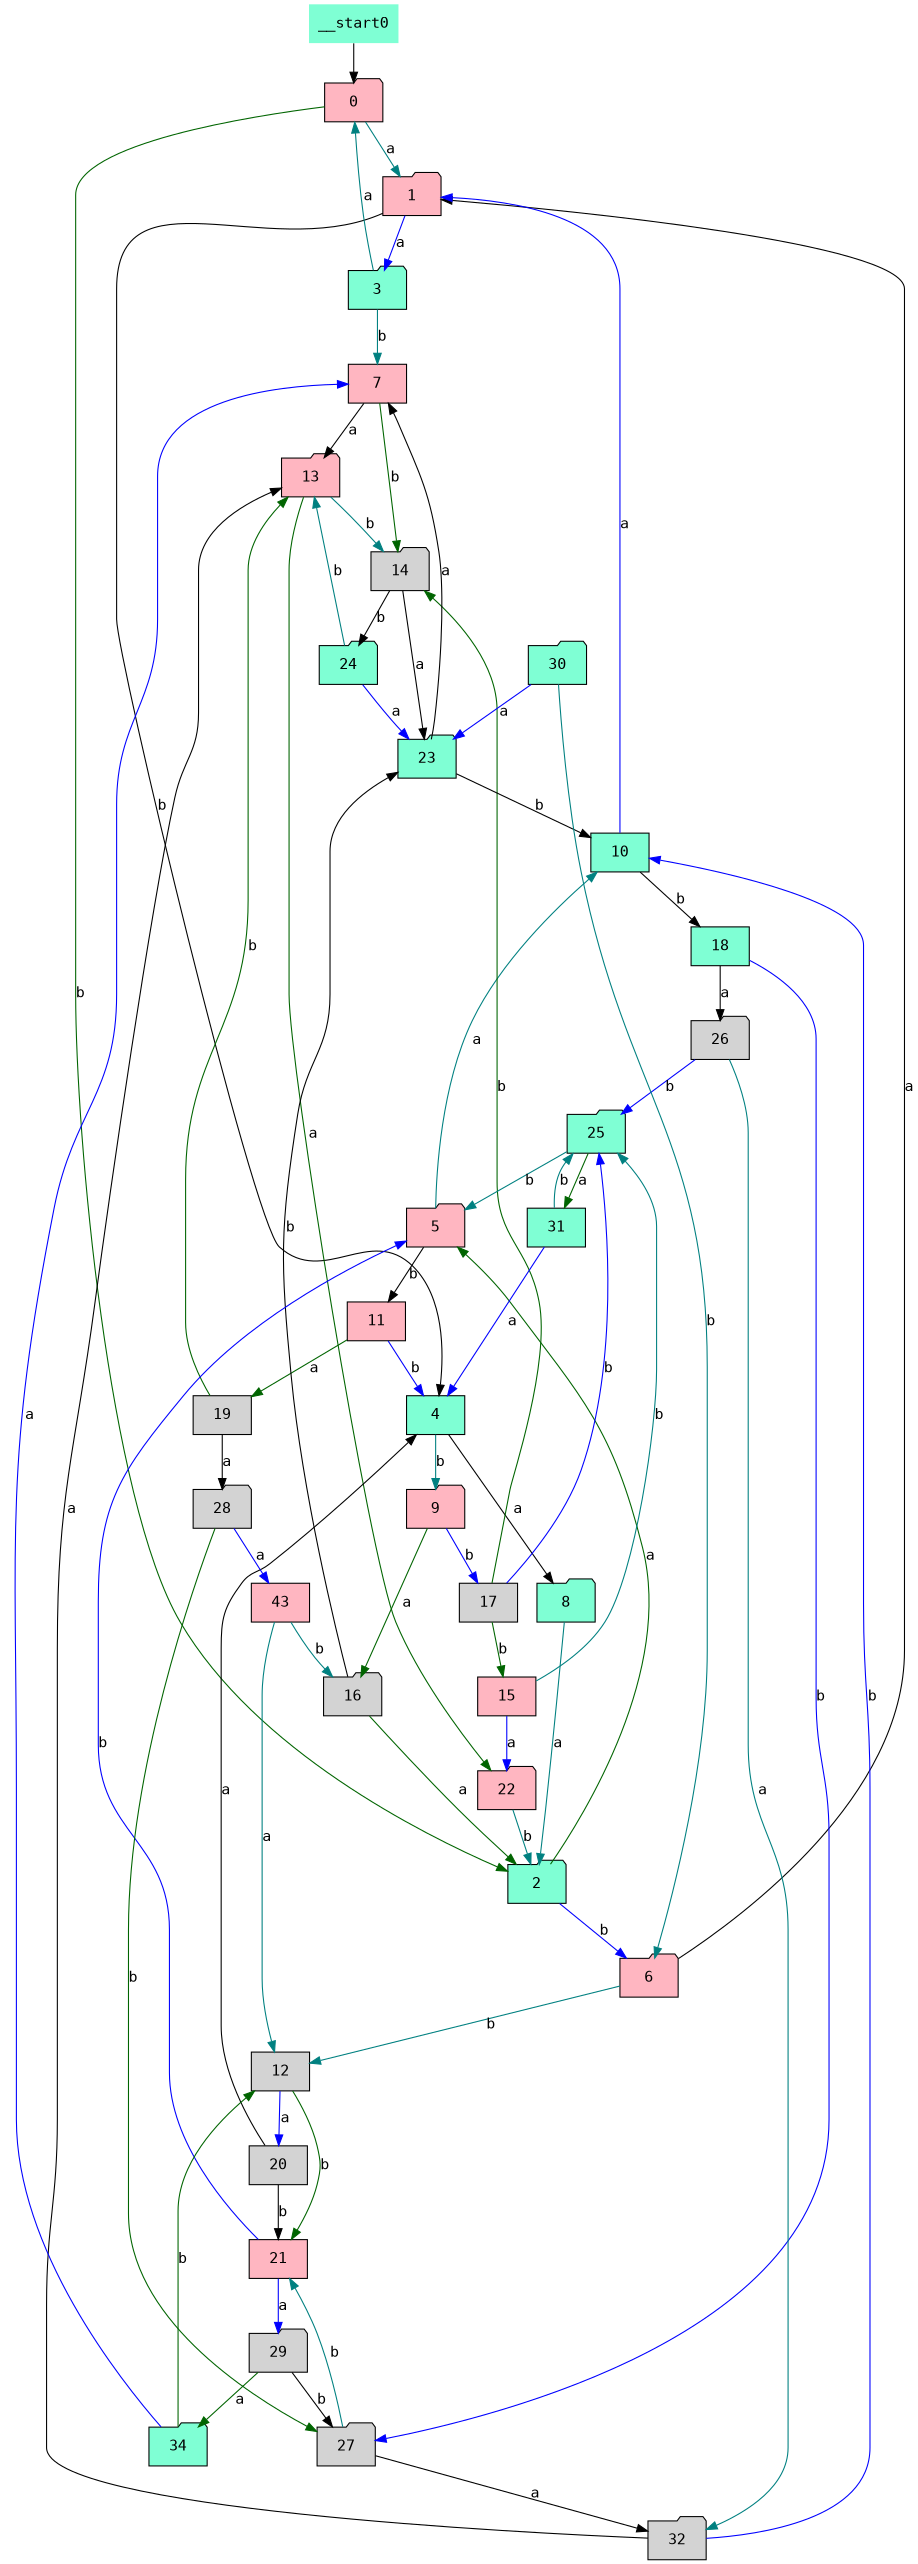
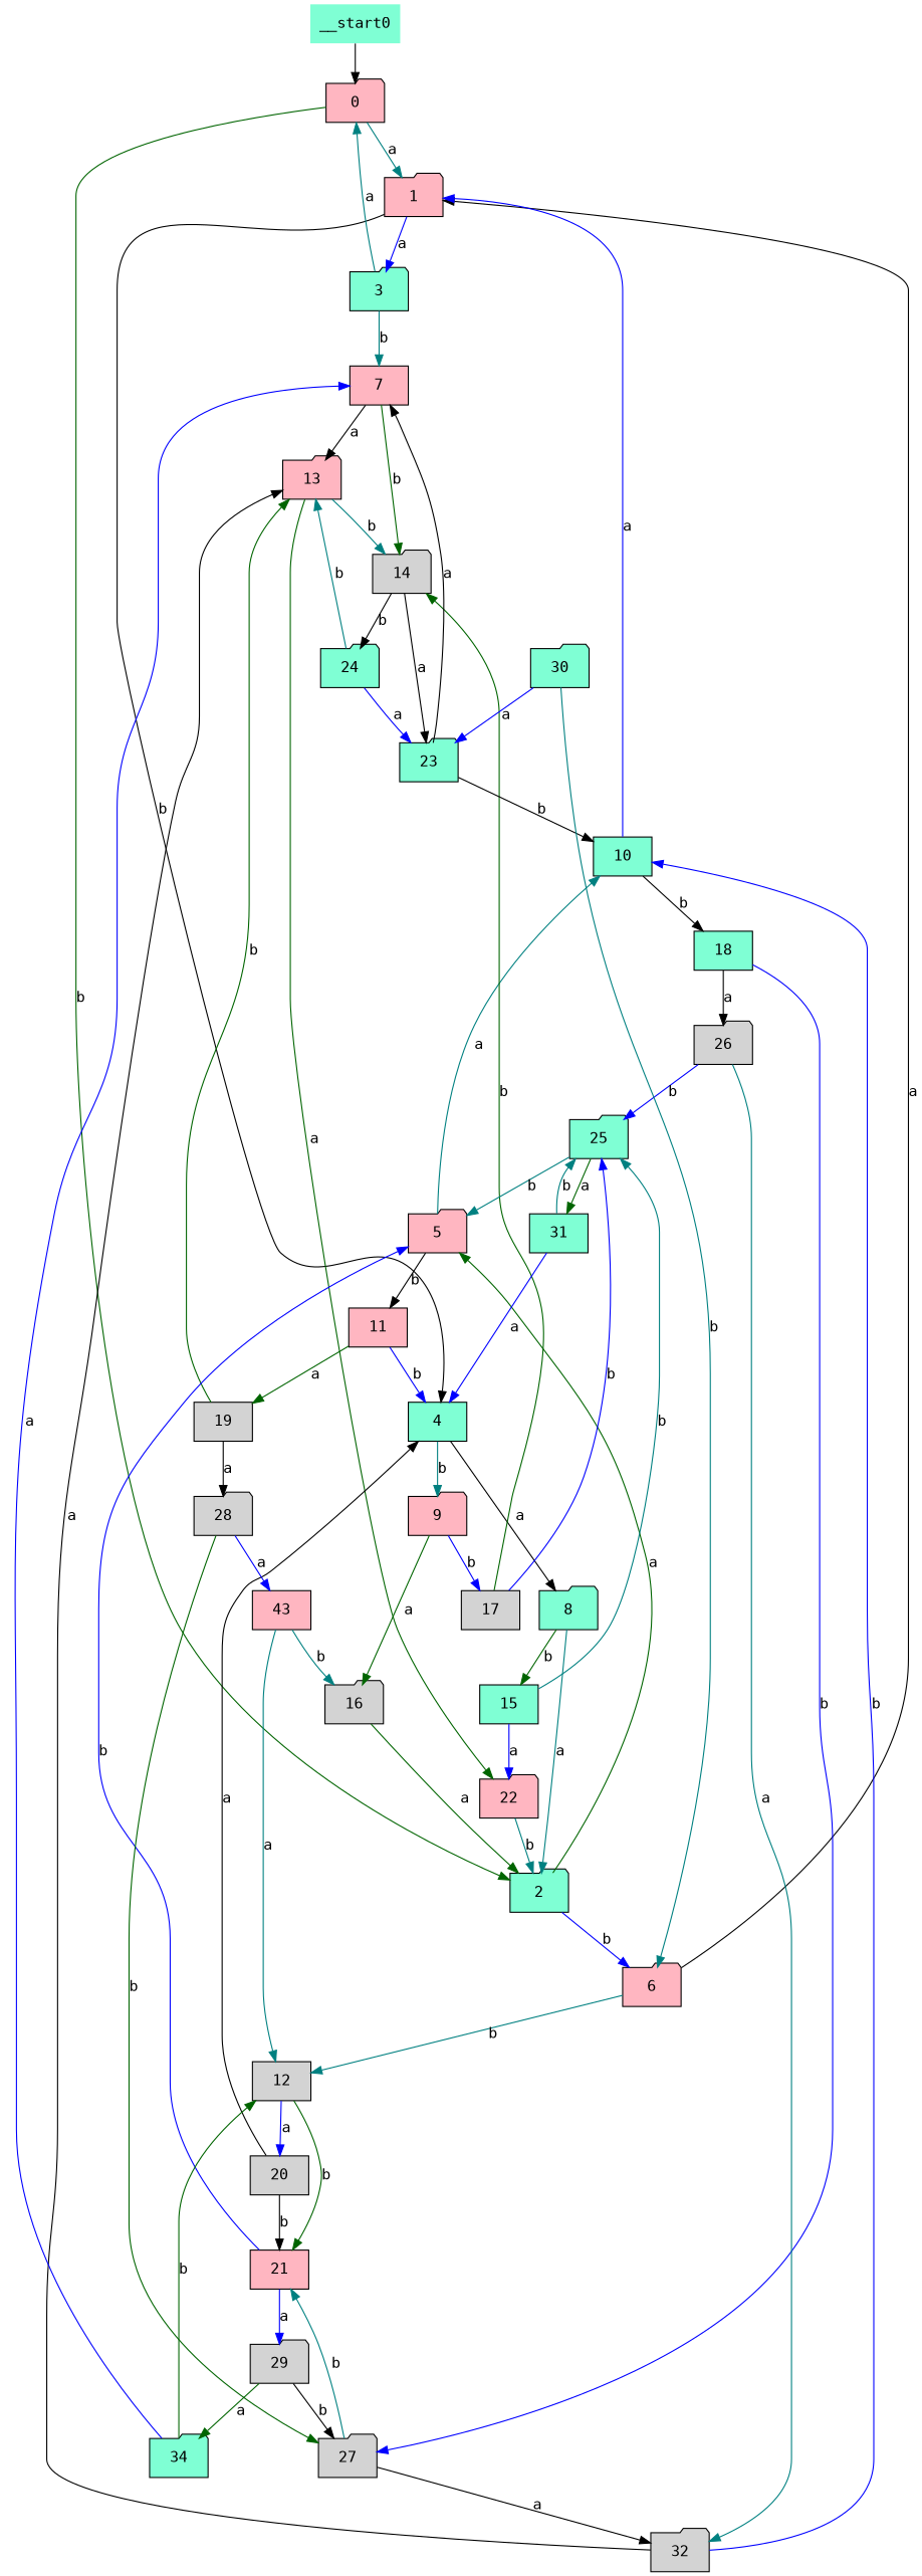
  digraph {
    fontname="DejaVu Sans Mono"
    node [fillcolor=aquamarine fontname="DejaVu Sans Mono" shape=folder style=filled]
    edge [color=black fontname="DejaVu Sans Mono"]
    __start0 [shape=none]
    0 [fillcolor=lightpink]
    1 [fillcolor=lightpink]
    2
    3
    4 [shape=box]
    5 [fillcolor=lightpink]
    6 [fillcolor=lightpink]
    7 [fillcolor=lightpink shape=box]
    8
    9 [fillcolor=lightpink]
    10 [shape=box]
    11 [fillcolor=lightpink shape=box]
    12 [fillcolor=lightgrey shape=box]
    13 [fillcolor=lightpink]
    14 [fillcolor=lightgrey]
-   15 [fillcolor=lightpink shape=box]
+   15 [shape=box]
    16 [fillcolor=lightgrey]
    17 [fillcolor=lightgrey shape=box]
    18 [shape=box]
    19 [fillcolor=lightgrey shape=box]
    20 [fillcolor=lightgrey shape=box]
    21 [fillcolor=lightpink shape=box]
    22 [fillcolor=lightpink]
    23
    24
    25
    26 [fillcolor=lightgrey]
    27 [fillcolor=lightgrey]
    28 [fillcolor=lightgrey]
    29 [fillcolor=lightgrey]
    31 [shape=box]
    32 [fillcolor=lightgrey]
    n34 [fillcolor=lightpink label=43 shape=box]
    34
    30
    __start0 -> 0
    0 -> 1 [color=teal label=a]
    0 -> 2 [color=darkgreen label=b]
    1 -> 3 [color=blue label=a]
    1 -> 4 [label=b]
    2 -> 5 [color=darkgreen label=a]
    2 -> 6 [color=blue label=b]
    3 -> 0 [color=teal label=a]
    3 -> 7 [color=teal label=b]
    4 -> 8 [label=a]
    4 -> 9 [color=teal label=b]
    5 -> 10 [color=teal label=a]
    5 -> 11 [label=b]
    6 -> 1 [label=a]
    6 -> 12 [color=teal label=b]
    7 -> 13 [label=a]
    7 -> 14 [color=darkgreen label=b]
    8 -> 2 [color=teal label=a]
-   17 -> 15 [color=darkgreen label=b]
+   8 -> 15 [color=darkgreen label=b]
    9 -> 16 [color=darkgreen label=a]
    9 -> 17 [color=blue label=b]
    10 -> 1 [color=blue label=a]
    10 -> 18 [label=b]
    11 -> 4 [color=blue label=b]
    11 -> 19 [color=darkgreen label=a]
    12 -> 20 [color=blue label=a]
    12 -> 21 [color=darkgreen label=b]
    13 -> 14 [color=teal label=b]
    13 -> 22 [color=darkgreen label=a]
    14 -> 23 [label=a]
    14 -> 24 [label=b]
    15 -> 22 [color=blue label=a]
    15 -> 25 [color=teal label=b]
    16 -> 2 [color=darkgreen label=a]
-   16 -> 23 [label=b]
    17 -> 14 [color=darkgreen label=b]
    17 -> 25 [color=blue label=b]
    18 -> 26 [label=a]
    18 -> 27 [color=blue label=b]
    19 -> 13 [color=darkgreen label=b]
    19 -> 28 [label=a]
    20 -> 4 [label=a]
    20 -> 21 [label=b]
    21 -> 5 [color=blue label=b]
    21 -> 29 [color=blue label=a]
    22 -> 2 [color=teal label=b]
    23 -> 7 [label=a]
    23 -> 10 [label=b]
    24 -> 13 [color=teal label=b]
    24 -> 23 [color=blue label=a]
    25 -> 5 [color=teal label=b]
    25 -> 31 [color=darkgreen label=a]
    26 -> 25 [color=blue label=b]
    26 -> 32 [color=teal label=a]
    27 -> 21 [color=teal label=b]
    27 -> 32 [label=a]
    28 -> 27 [color=darkgreen label=b]
    28 -> n34 [color=blue label=a]
    29 -> 27 [label=b]
    29 -> 34 [color=darkgreen label=a]
    31 -> 4 [color=blue label=a]
    31 -> 25 [color=teal label=b]
    32 -> 10 [color=blue label=b]
    32 -> 13 [label=a]
    n34 -> 12 [color=teal label=a]
    n34 -> 16 [color=teal label=b]
    34 -> 7 [color=blue label=a]
    34 -> 12 [color=darkgreen label=b]
    30 -> 6 [color=teal label=b]
    30 -> 23 [color=blue label=a]
  }
